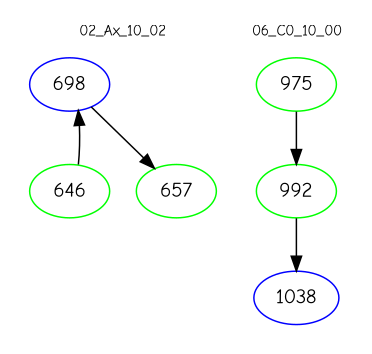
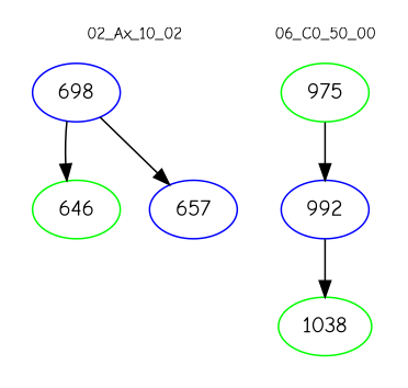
  digraph {
    fontname="Comic Neue"
    node [color=blue fontname="Comic Neue"]
    edge [color=black fontname="Comic Neue"]
    n1 [label=698]
    n2 [color=green label=646]
-   n3 [color=green label=657]
-   n4 [color=green label=992]
+   n3 [label=657]
+   n4 [label=992]
    n5 [color=green label=975]
-   n6 [label=1038]
+   n6 [color=green label=1038]
    subgraph cluster_1 {
      color=white
      fontsize=10
      label="02_Ax_10_02"
      n1
      n2
      n3
    }
    subgraph cluster_2 {
      color=white
      fontsize=10
-     label="06_C0_10_00"
+     label="06_C0_50_00"
      n4
      n5
      n6
    }
-   n2 -> n1
+   n1 -> n2
    n1 -> n3
    n4 -> n6
    n5 -> n4
  }
